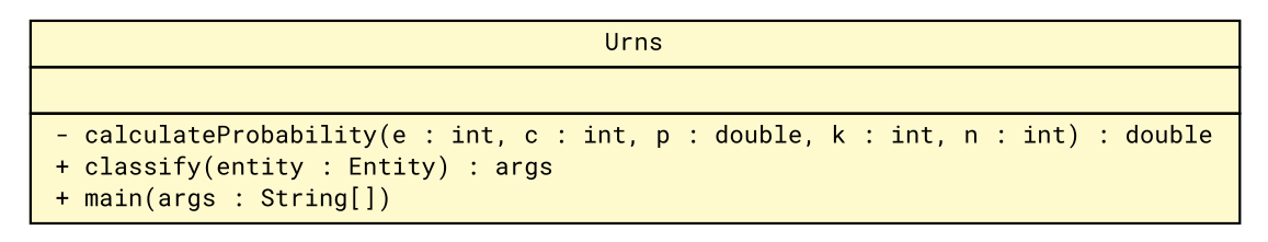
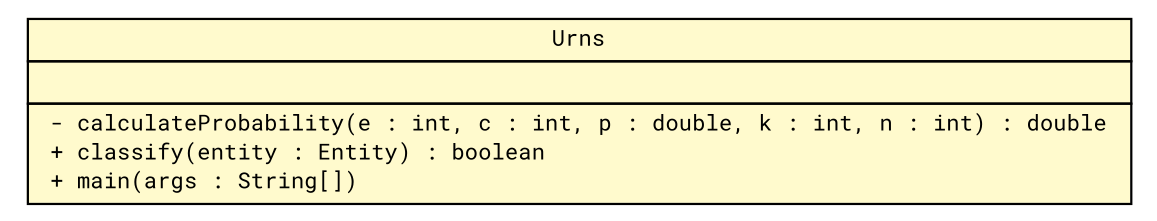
  digraph {
    nodesep=0.25
    ranksep=0.5
    fontname="Roboto Mono"
-   n1 [fontcolor=black fontname="Roboto Mono" fontsize=10.0 label=<<table title="tud.iir.classification.entity.Urns" border="0" cellborder="1" cellspacing="0" cellpadding="2" port="p" bgcolor="lemonChiffon" href="./Urns.html"> 		<tr><td><table border="0" cellspacing="0" cellpadding="1"> <tr><td align="center" balign="center"> Urns </td></tr> 		</table></td></tr> 		<tr><td><table border="0" cellspacing="0" cellpadding="1"> <tr><td align="left" balign="left">  </td></tr> 		</table></td></tr> 		<tr><td><table border="0" cellspacing="0" cellpadding="1"> <tr><td align="left" balign="left"> - calculateProbability(e : int, c : int, p : double, k : int, n : int) : double </td></tr> <tr><td align="left" balign="left"> + classify(entity : Entity) : args </td></tr> <tr><td align="left" balign="left"> + main(args : String[]) </td></tr> 		</table></td></tr> 		</table>> shape=plaintext]
+   n1 [fontcolor=black fontname="Roboto Mono" fontsize=10.0 label=<<table title="tud.iir.classification.entity.Urns" border="0" cellborder="1" cellspacing="0" cellpadding="2" port="p" bgcolor="lemonChiffon" href="./Urns.html"> 		<tr><td><table border="0" cellspacing="0" cellpadding="1"> <tr><td align="center" balign="center"> Urns </td></tr> 		</table></td></tr> 		<tr><td><table border="0" cellspacing="0" cellpadding="1"> <tr><td align="left" balign="left">  </td></tr> 		</table></td></tr> 		<tr><td><table border="0" cellspacing="0" cellpadding="1"> <tr><td align="left" balign="left"> - calculateProbability(e : int, c : int, p : double, k : int, n : int) : double </td></tr> <tr><td align="left" balign="left"> + classify(entity : Entity) : boolean </td></tr> <tr><td align="left" balign="left"> + main(args : String[]) </td></tr> 		</table></td></tr> 		</table>> shape=plaintext]
  }
